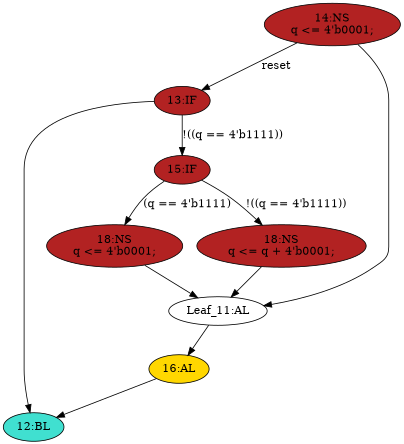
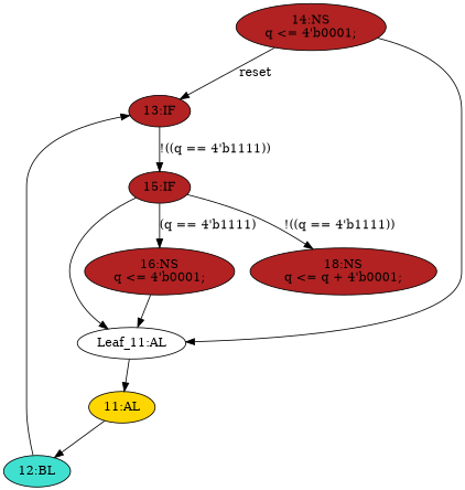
  strict digraph {
    node [fillcolor=firebrick statements="[]" style=filled typ=NonblockingSubstitution]
    edge [cond="[]" lineno=None]
    n1 [ast="<pyverilog.vparser.ast.IfStatement object at 0x7f870bdb7390>" label="13:IF" typ=IfStatement]
    n2 [ast="<pyverilog.vparser.ast.IfStatement object at 0x7f870bda4210>" label="15:IF" typ=IfStatement]
-   n3 [ast="<pyverilog.vparser.ast.NonblockingSubstitution object at 0x7f870bda4890>" label="18:NS\nq <= 4'b0001;" statements="[<pyverilog.vparser.ast.NonblockingSubstitution object at 0x7f870bda4890>]"]
+   n3 [ast="<pyverilog.vparser.ast.NonblockingSubstitution object at 0x7f870bda4890>" label="16:NS\nq <= 4'b0001;" statements="[<pyverilog.vparser.ast.NonblockingSubstitution object at 0x7f870bda4890>]"]
    n4 [ast="<pyverilog.vparser.ast.NonblockingSubstitution object at 0x7f870bdb2150>" label="18:NS\nq <= q + 4'b0001;" statements="[<pyverilog.vparser.ast.NonblockingSubstitution object at 0x7f870bdb2150>]"]
    n5 [ast="<pyverilog.vparser.ast.NonblockingSubstitution object at 0x7f870bd56910>" label="14:NS\nq <= 4'b0001;" statements="[<pyverilog.vparser.ast.NonblockingSubstitution object at 0x7f870bd56910>]"]
    n6 [def_var="['q']" label="Leaf_11:AL" fillcolor="" statements="" style="" typ=""]
-   n7 [ast="<pyverilog.vparser.ast.Always object at 0x7f870c075e10>" clk_sens=True fillcolor=gold label="16:AL" sens="['clk', 'reset']" typ=Always use_var="['reset', 'q']"]
+   n7 [ast="<pyverilog.vparser.ast.Always object at 0x7f870c075e10>" clk_sens=True fillcolor=gold label="11:AL" sens="['clk', 'reset']" typ=Always use_var="['reset', 'q']"]
    n8 [ast="<pyverilog.vparser.ast.Block object at 0x7f870c0750d0>" fillcolor=turquoise label="12:BL" typ=Block]
    n1 -> n2 [cond="['reset']" label="!((q == 4'b1111))" lineno=13]
    n2 -> n3 [cond="['q']" label="(q == 4'b1111)" lineno=15]
    n2 -> n4 [cond="['q']" label="!((q == 4'b1111))" lineno=15]
    n3 -> n6
-   n4 -> n6
+   n2 -> n6
    n5 -> n1 [cond="['reset']" label=reset lineno=13]
    n5 -> n6
    n6 -> n7 [cond="" lineno=""]
    n7 -> n8
-   n1 -> n8
+   n8 -> n1
  }
